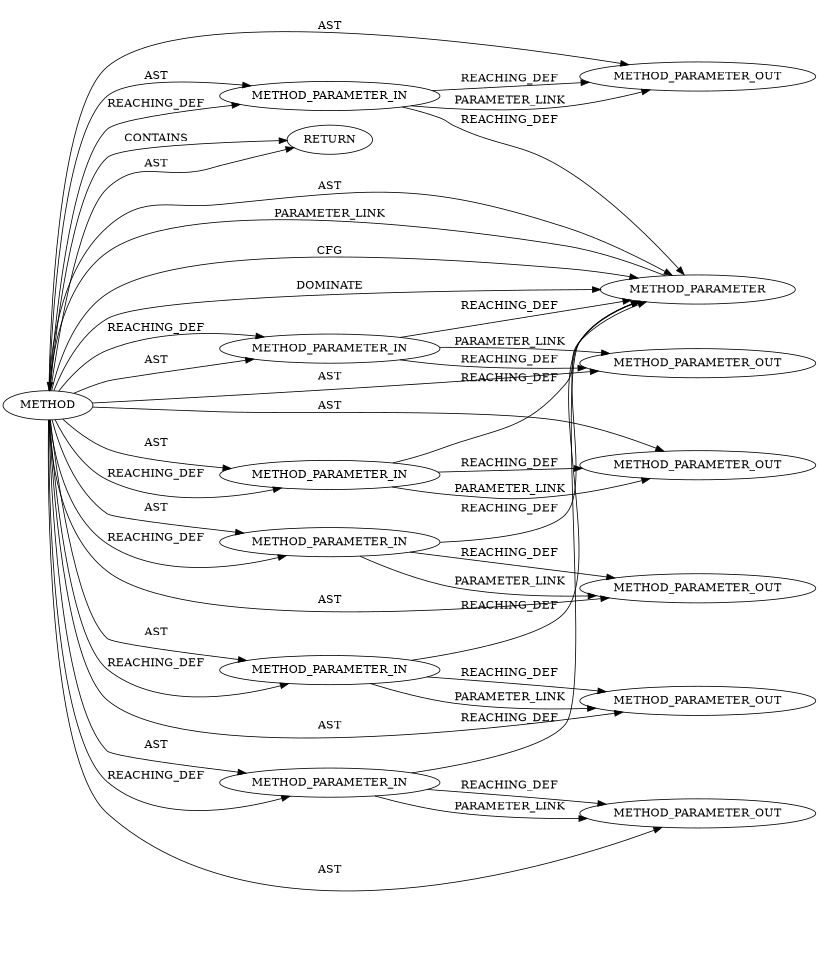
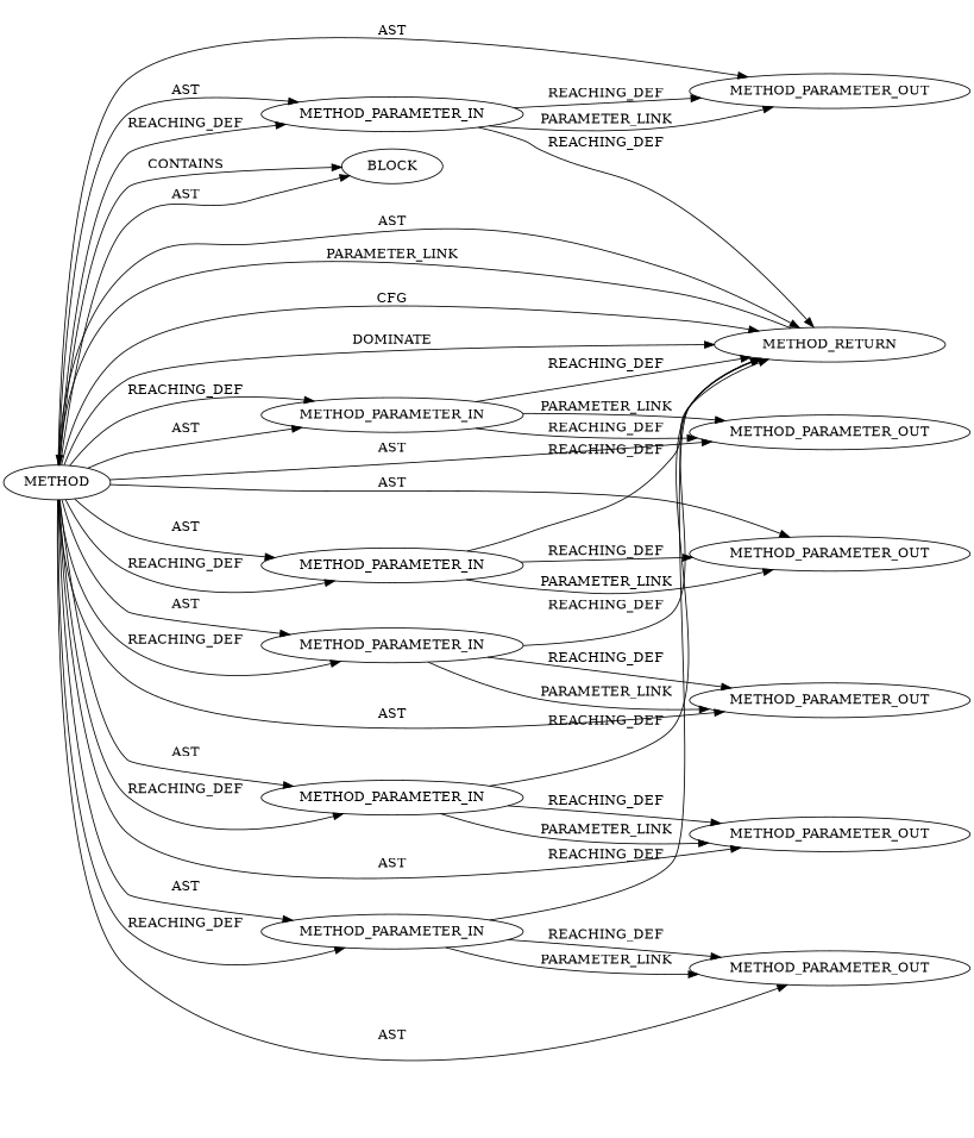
  digraph {
    rankdir=LR
    node [CODE="<empty>" ORDER=1 TYPE_FULL_NAME=ANY EVALUATION_STRATEGY=BY_VALUE IS_VARIADIC=false]
-   n1 [ARGUMENT_INDEX=1 label=RETURN EVALUATION_STRATEGY="" IS_VARIADIC=""]
-   n2 [CODE=RET ORDER=2 label=METHOD_PARAMETER IS_VARIADIC=""]
+   n1 [ARGUMENT_INDEX=1 label=BLOCK EVALUATION_STRATEGY="" IS_VARIADIC=""]
+   n2 [CODE=RET ORDER=2 label=METHOD_RETURN IS_VARIADIC=""]
    n3 [AST_PARENT_FULL_NAME="<global>" AST_PARENT_TYPE=NAMESPACE_BLOCK FILENAME="<empty>" FULL_NAME=skb_splice_bits IS_EXTERNAL=true NAME=skb_splice_bits ORDER=0 label=METHOD TYPE_FULL_NAME="" EVALUATION_STRATEGY="" IS_VARIADIC=""]
    n4 [CODE=p2 INDEX=2 NAME=p2 ORDER=2 label=METHOD_PARAMETER_OUT]
    n5 [CODE=p6 INDEX=6 NAME=p6 ORDER=6 label=METHOD_PARAMETER_IN]
    n6 [CODE=p6 INDEX=6 NAME=p6 ORDER=6 label=METHOD_PARAMETER_OUT]
    n7 [CODE=p2 INDEX=2 NAME=p2 ORDER=2 label=METHOD_PARAMETER_IN]
    n8 [CODE=p5 INDEX=5 NAME=p5 ORDER=5 label=METHOD_PARAMETER_IN]
    n9 [CODE=p5 INDEX=5 NAME=p5 ORDER=5 label=METHOD_PARAMETER_OUT]
    n10 [CODE=p4 INDEX=4 NAME=p4 ORDER=4 label=METHOD_PARAMETER_IN]
    n11 [CODE=p3 INDEX=3 NAME=p3 ORDER=3 label=METHOD_PARAMETER_IN]
    n12 [CODE=p1 INDEX=1 NAME=p1 label=METHOD_PARAMETER_OUT]
    n13 [CODE=p3 INDEX=3 NAME=p3 ORDER=3 label=METHOD_PARAMETER_OUT]
    n14 [CODE=p1 INDEX=1 NAME=p1 label=METHOD_PARAMETER_IN]
    n15 [CODE=p4 INDEX=4 NAME=p4 ORDER=4 label=METHOD_PARAMETER_OUT]
    n2 -> n3 [label=PARAMETER_LINK]
    n3 -> n1 [label=AST]
    n3 -> n1 [label=CONTAINS]
    n3 -> n2 [label=CFG]
    n3 -> n2 [label=DOMINATE]
    n3 -> n2 [label=AST]
    n3 -> n4 [label=AST]
    n3 -> n5 [label=REACHING_DEF]
    n3 -> n5 [label=AST]
    n3 -> n6 [label=AST]
    n3 -> n7 [label=REACHING_DEF]
    n3 -> n7 [label=AST]
    n3 -> n8 [label=REACHING_DEF]
    n3 -> n8 [label=AST]
    n3 -> n9 [label=AST]
    n3 -> n10 [label=AST]
    n3 -> n10 [label=REACHING_DEF]
    n3 -> n11 [label=REACHING_DEF]
    n3 -> n11 [label=AST]
    n3 -> n12 [label=AST]
    n3 -> n13 [label=AST]
    n3 -> n14 [label=REACHING_DEF]
    n3 -> n14 [label=AST]
    n3 -> n15 [label=AST]
    n5 -> n2 [VARIABLE=p6 label=REACHING_DEF]
    n5 -> n6 [label=PARAMETER_LINK]
    n5 -> n6 [VARIABLE=p6 label=REACHING_DEF]
    n7 -> n2 [VARIABLE=p2 label=REACHING_DEF]
    n7 -> n4 [label=PARAMETER_LINK]
    n7 -> n4 [VARIABLE=p2 label=REACHING_DEF]
    n8 -> n2 [VARIABLE=p5 label=REACHING_DEF]
    n8 -> n9 [label=PARAMETER_LINK]
    n8 -> n9 [VARIABLE=p5 label=REACHING_DEF]
    n10 -> n2 [VARIABLE=p4 label=REACHING_DEF]
    n10 -> n15 [label=PARAMETER_LINK]
    n10 -> n15 [VARIABLE=p4 label=REACHING_DEF]
    n11 -> n2 [VARIABLE=p3 label=REACHING_DEF]
    n11 -> n13 [VARIABLE=p3 label=REACHING_DEF]
    n11 -> n13 [label=PARAMETER_LINK]
    n14 -> n2 [VARIABLE=p1 label=REACHING_DEF]
    n14 -> n12 [label=PARAMETER_LINK]
    n14 -> n12 [VARIABLE=p1 label=REACHING_DEF]
  }
